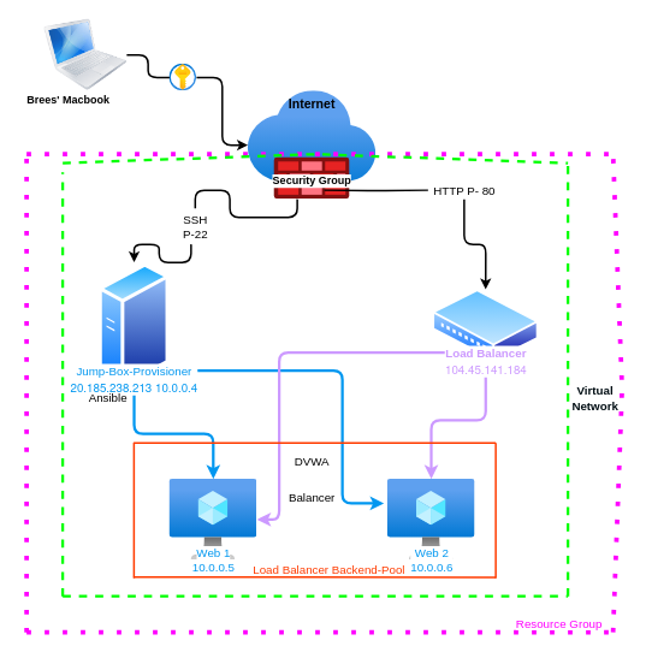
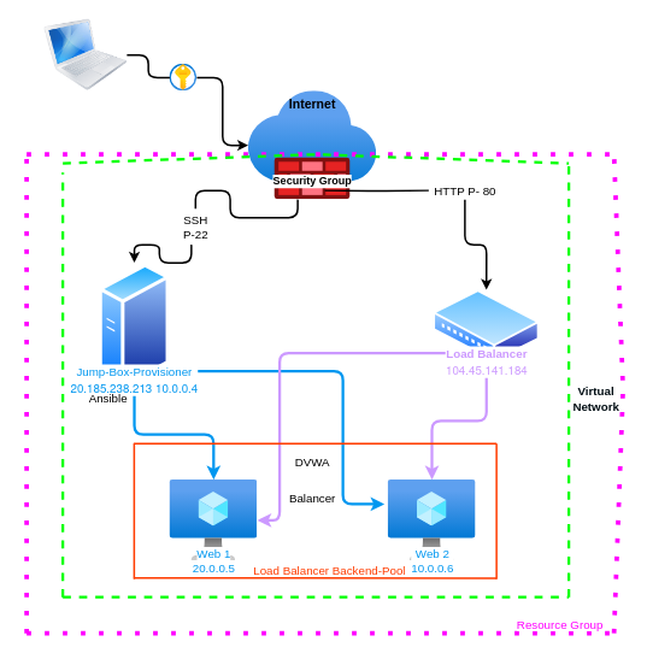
  <mxCell id="0" />
  <mxCell id="1" parent="0" />
  <mxCell id="2" value="" style="edgeStyle=orthogonalEdgeStyle;rounded=1;orthogonalLoop=1;jettySize=auto;html=1;startArrow=none;strokeWidth=2;" edge="1" parent="1" source="23" target="6"><mxGeometry relative="1" as="geometry" /></mxCell>
  <mxCell id="3" value="" style="image;html=1;image=img/lib/clip_art/computers/MacBook_128x128.png" vertex="1" parent="1"><mxGeometry x="49" y="20" width="91" height="80" as="geometry" /></mxCell>
  <mxCell id="4" value="" style="edgeStyle=orthogonalEdgeStyle;rounded=1;orthogonalLoop=1;jettySize=auto;html=1;exitX=0.385;exitY=1;exitDx=0;exitDy=0;exitPerimeter=0;strokeWidth=2;startArrow=none;" edge="1" parent="1" source="36" target="9"><mxGeometry relative="1" as="geometry" /></mxCell>
  <mxCell id="5" value="" style="edgeStyle=orthogonalEdgeStyle;rounded=1;orthogonalLoop=1;jettySize=auto;html=1;strokeWidth=2;startArrow=none;" edge="1" parent="1" source="34" target="12"><mxGeometry relative="1" as="geometry"><mxPoint x="359" y="210" as="sourcePoint" /></mxGeometry></mxCell>
  <mxCell id="6" value="" style="aspect=fixed;html=1;points=[];align=center;image;fontSize=12;image=img/lib/azure2/networking/Firewalls.svg;" vertex="1" parent="1"><mxGeometry x="274.34" y="100" width="142" height="120" as="geometry" /></mxCell>
  <mxCell id="7" value="" style="edgeStyle=orthogonalEdgeStyle;orthogonalLoop=1;jettySize=auto;html=1;fillColor=#1ba1e2;strokeColor=#0097F0;strokeWidth=3;rounded=1;" edge="1" parent="1" source="9" target="13"><mxGeometry relative="1" as="geometry" /></mxCell>
  <mxCell id="8" value="" style="edgeStyle=orthogonalEdgeStyle;orthogonalLoop=1;jettySize=auto;html=1;fillColor=#fff2cc;strokeColor=#0097F0;strokeWidth=3;rounded=1;entryX=-0.041;entryY=0.3;entryDx=0;entryDy=0;entryPerimeter=0;" edge="1" parent="1" source="9" target="14"><mxGeometry relative="1" as="geometry"><mxPoint x="379" y="410" as="targetPoint" /><Array as="points"><mxPoint x="379" y="410" /><mxPoint x="379" y="557" /></Array></mxGeometry></mxCell>
  <mxCell id="9" value="" style="aspect=fixed;perimeter=ellipsePerimeter;html=1;align=center;shadow=0;dashed=0;spacingTop=3;image;image=img/lib/active_directory/generic_server.svg;" vertex="1" parent="1"><mxGeometry x="109" y="290" width="78.4" height="140" as="geometry" /></mxCell>
  <mxCell id="10" value="" style="edgeStyle=orthogonalEdgeStyle;orthogonalLoop=1;jettySize=auto;html=1;fillColor=#dae8fc;strokeColor=#CC99FF;rounded=1;strokeWidth=3;" edge="1" parent="1" source="12" target="14"><mxGeometry relative="1" as="geometry" /></mxCell>
  <mxCell id="11" value="" style="edgeStyle=orthogonalEdgeStyle;rounded=1;orthogonalLoop=1;jettySize=auto;html=1;fillColor=#6a00ff;strokeColor=#CC99FF;strokeWidth=3;" edge="1" parent="1" source="12" target="13"><mxGeometry relative="1" as="geometry"><mxPoint x="309" y="420" as="targetPoint" /><Array as="points"><mxPoint x="309" y="390" /><mxPoint x="309" y="575" /></Array></mxGeometry></mxCell>
  <mxCell id="12" value="" style="aspect=fixed;perimeter=ellipsePerimeter;html=1;align=center;shadow=0;dashed=0;spacingTop=3;image;image=img/lib/active_directory/wiring_hub.svg;" vertex="1" parent="1"><mxGeometry x="479" y="320" width="117.65" height="80" as="geometry" /></mxCell>
  <mxCell id="13" value="" style="aspect=fixed;html=1;points=[];align=center;image;fontSize=12;image=img/lib/azure2/compute/Virtual_Machine.svg;" vertex="1" parent="1"><mxGeometry x="187.4" y="530" width="97.03" height="90" as="geometry" /></mxCell>
  <mxCell id="14" value="" style="aspect=fixed;html=1;points=[];align=center;image;fontSize=12;image=img/lib/azure2/compute/Virtual_Machine.svg;" vertex="1" parent="1"><mxGeometry x="429" y="530" width="97.03" height="90" as="geometry" /></mxCell>
  <mxCell id="15" value="" style="endArrow=none;dashed=1;html=1;dashPattern=1 3;strokeWidth=5;fillColor=#f8cecc;strokeColor=#FF00FF;rounded=1;" edge="1" parent="1"><mxGeometry width="50" height="50" relative="1" as="geometry"><mxPoint x="29" y="700" as="sourcePoint" /><mxPoint x="29" y="170" as="targetPoint" /><Array as="points"><mxPoint x="29" y="550" /><mxPoint x="29" y="420" /><mxPoint x="29" y="310" /></Array></mxGeometry></mxCell>
  <mxCell id="16" value="" style="endArrow=none;dashed=1;html=1;dashPattern=1 3;strokeWidth=5;fillColor=#e1d5e7;strokeColor=#FF00FF;" edge="1" parent="1"><mxGeometry width="50" height="50" relative="1" as="geometry"><mxPoint x="29" y="170" as="sourcePoint" /><mxPoint x="679" y="170" as="targetPoint" /></mxGeometry></mxCell>
  <mxCell id="17" value="" style="endArrow=none;dashed=1;html=1;dashPattern=1 3;strokeWidth=5;fillColor=#e1d5e7;strokeColor=#FF00FF;" edge="1" parent="1"><mxGeometry width="50" height="50" relative="1" as="geometry"><mxPoint x="679" y="700" as="sourcePoint" /><mxPoint x="679" y="170" as="targetPoint" /><Array as="points"><mxPoint x="689" y="430" /></Array></mxGeometry></mxCell>
  <mxCell id="18" value="" style="endArrow=none;dashed=1;html=1;dashPattern=1 3;strokeWidth=5;fillColor=#e1d5e7;strokeColor=#FF00FF;" edge="1" parent="1"><mxGeometry width="50" height="50" relative="1" as="geometry"><mxPoint x="29" y="700" as="sourcePoint" /><mxPoint x="679" y="700" as="targetPoint" /></mxGeometry></mxCell>
  <mxCell id="19" value="" style="endArrow=none;dashed=1;html=1;strokeWidth=3;fillColor=#d5e8d4;strokeColor=#00FF00;" edge="1" parent="1"><mxGeometry width="50" height="50" relative="1" as="geometry"><mxPoint x="69" y="660" as="sourcePoint" /><mxPoint x="69" y="190" as="targetPoint" /></mxGeometry></mxCell>
  <mxCell id="20" value="" style="endArrow=none;dashed=1;html=1;strokeWidth=3;strokeColor=#00FF00;" edge="1" parent="1"><mxGeometry width="50" height="50" relative="1" as="geometry"><mxPoint x="69" y="660" as="sourcePoint" /><mxPoint x="629" y="660" as="targetPoint" /></mxGeometry></mxCell>
  <mxCell id="21" value="" style="endArrow=none;dashed=1;html=1;strokeWidth=3;strokeColor=#00FF00;" edge="1" parent="1"><mxGeometry width="50" height="50" relative="1" as="geometry"><mxPoint x="69" y="180" as="sourcePoint" /><mxPoint x="629" y="180" as="targetPoint" /><Array as="points"><mxPoint x="349" y="170" /></Array></mxGeometry></mxCell>
  <mxCell id="22" value="" style="endArrow=none;dashed=1;html=1;strokeWidth=3;strokeColor=#00FF00;" edge="1" parent="1"><mxGeometry width="50" height="50" relative="1" as="geometry"><mxPoint x="629" y="660" as="sourcePoint" /><mxPoint x="629" y="180" as="targetPoint" /><Array as="points"><mxPoint x="629" y="430" /></Array></mxGeometry></mxCell>
  <mxCell id="23" value="" style="aspect=fixed;html=1;points=[];align=center;image;fontSize=12;image=img/lib/azure2/security/Key_Vaults.svg;" vertex="1" parent="1"><mxGeometry x="187.4" y="70" width="30" height="30" as="geometry" /></mxCell>
  <mxCell id="24" value="" style="edgeStyle=orthogonalEdgeStyle;rounded=1;orthogonalLoop=1;jettySize=auto;html=1;endArrow=none;strokeWidth=2;" edge="1" parent="1" source="3" target="23"><mxGeometry relative="1" as="geometry"><mxPoint x="140" y="59.941" as="sourcePoint" /><mxPoint x="274.34" y="159.941" as="targetPoint" /></mxGeometry></mxCell>
- <mxCell id="25" value="Brees' Macbook" style="text;html=1;align=center;verticalAlign=middle;resizable=0;points=[];autosize=1;strokeColor=none;fillColor=none;fontSize=12;fontStyle=1;labelBackgroundColor=none;" vertex="1" parent="1"><mxGeometry x="20" y="100" width="110" height="20" as="geometry" /></mxCell>
  <mxCell id="26" value="&lt;b&gt;&lt;font style=&quot;font-size: 14px&quot;&gt;Internet&lt;/font&gt;&lt;/b&gt;" style="text;html=1;align=center;verticalAlign=middle;resizable=0;points=[];autosize=1;strokeColor=none;fillColor=none;fontSize=13;" vertex="1" parent="1"><mxGeometry x="310.34" y="105" width="70" height="20" as="geometry" /></mxCell>
  <mxCell id="27" value="Security Group" style="text;html=1;align=center;verticalAlign=middle;resizable=0;points=[];autosize=1;strokeColor=none;fillColor=none;fontSize=12;fontStyle=1;labelBackgroundColor=default;" vertex="1" parent="1"><mxGeometry x="295.34" y="190" width="100" height="20" as="geometry" /></mxCell>
  <mxCell id="28" value="Resource Group" style="text;html=1;align=center;verticalAlign=middle;resizable=0;points=[];autosize=1;strokeColor=none;fillColor=none;fontSize=13;fontStyle=0;fontColor=#FF00FF;labelBackgroundColor=default;" vertex="1" parent="1"><mxGeometry x="564" y="680" width="110" height="20" as="geometry" /></mxCell>
  <mxCell id="29" value="&lt;font color=&quot;#020e14&quot; style=&quot;font-size: 13px&quot;&gt;Virtual &lt;br&gt;Network&lt;/font&gt;" style="text;html=1;align=center;verticalAlign=middle;resizable=0;points=[];autosize=1;strokeColor=none;fillColor=none;fontSize=14;fontColor=#FF00FF;labelBackgroundColor=default;fontStyle=1" vertex="1" parent="1"><mxGeometry x="624" y="420" width="70" height="40" as="geometry" /></mxCell>
  <mxCell id="30" value="&lt;font color=&quot;#cc99ff&quot;&gt;Load Balancer&lt;br&gt;&lt;/font&gt;&lt;p style=&quot;margin: 0px ; font-weight: normal ; font-stretch: normal ; line-height: normal ; font-family: &amp;#34;helvetica neue&amp;#34;&quot;&gt;&lt;font color=&quot;#cc99ff&quot;&gt;104.45.141.184&lt;/font&gt;&lt;/p&gt;" style="text;html=1;align=center;verticalAlign=middle;resizable=0;points=[];autosize=1;strokeColor=none;fillColor=none;fontSize=13;fontColor=#00FF00;labelBackgroundColor=default;fontStyle=1" vertex="1" parent="1"><mxGeometry x="482.83" y="380" width="110" height="40" as="geometry" /></mxCell>
  <mxCell id="31" value="Jump-Box-Provisioner&lt;br&gt;&lt;p style=&quot;margin: 0px ; font-stretch: normal ; line-height: normal ; font-family: &amp;#34;helvetica neue&amp;#34;&quot;&gt;20.185.238.213 10.0.0.4&lt;/p&gt;" style="text;html=1;align=center;verticalAlign=middle;resizable=0;points=[];autosize=1;strokeColor=none;fillColor=none;fontSize=13;fontColor=#0097F0;labelBackgroundColor=default;" vertex="1" parent="1"><mxGeometry x="68.2" y="400" width="160" height="40" as="geometry" /></mxCell>
- <mxCell id="32" value="&lt;span style=&quot;background-color: rgb(255 , 255 , 255)&quot;&gt;Web 1&lt;br&gt;10.0.0.5&lt;/span&gt;" style="text;html=1;align=center;verticalAlign=middle;resizable=0;points=[];autosize=1;strokeColor=none;fillColor=none;fontSize=13;fontColor=#0097F0;" vertex="1" parent="1"><mxGeometry x="205.91" y="600" width="60" height="40" as="geometry" /></mxCell>
+ <mxCell id="32" value="&lt;span style=&quot;background-color: rgb(255 , 255 , 255)&quot;&gt;Web 1&lt;br&gt;20.0.0.5&lt;/span&gt;" style="text;html=1;align=center;verticalAlign=middle;resizable=0;points=[];autosize=1;strokeColor=none;fillColor=none;fontSize=13;fontColor=#0097F0;" vertex="1" parent="1"><mxGeometry x="205.91" y="600" width="60" height="40" as="geometry" /></mxCell>
  <mxCell id="33" value="Web 2&lt;br&gt;10.0.0.6" style="text;html=1;align=center;verticalAlign=middle;resizable=0;points=[];autosize=1;strokeColor=none;fillColor=none;fontSize=13;fontColor=#0097F0;labelBackgroundColor=default;" vertex="1" parent="1"><mxGeometry x="447.52" y="600" width="60" height="40" as="geometry" /></mxCell>
  <mxCell id="34" value="HTTP P- 80" style="text;html=1;align=center;verticalAlign=middle;resizable=0;points=[];autosize=1;strokeColor=none;fillColor=none;fontSize=13;fontColor=default;" vertex="1" parent="1"><mxGeometry x="474" y="200" width="80" height="20" as="geometry" /></mxCell>
  <mxCell id="35" value="" style="edgeStyle=orthogonalEdgeStyle;rounded=1;orthogonalLoop=1;jettySize=auto;html=1;strokeWidth=2;endArrow=none;" edge="1" parent="1" target="34"><mxGeometry relative="1" as="geometry"><mxPoint x="359" y="210" as="sourcePoint" /><mxPoint x="537.825" y="320" as="targetPoint" /></mxGeometry></mxCell>
  <mxCell id="36" value="SSH&lt;br&gt;P-22" style="text;html=1;align=center;verticalAlign=middle;resizable=0;points=[];autosize=1;strokeColor=none;fillColor=none;fontSize=13;fontColor=default;" vertex="1" parent="1"><mxGeometry x="195.92" y="230" width="40" height="40" as="geometry" /></mxCell>
  <mxCell id="37" value="" style="edgeStyle=orthogonalEdgeStyle;rounded=1;orthogonalLoop=1;jettySize=auto;html=1;exitX=0.385;exitY=1;exitDx=0;exitDy=0;exitPerimeter=0;strokeWidth=2;endArrow=none;" edge="1" parent="1" source="6" target="36"><mxGeometry relative="1" as="geometry"><mxPoint x="329.01" y="220" as="sourcePoint" /><mxPoint x="148.2" y="290" as="targetPoint" /></mxGeometry></mxCell>
  <mxCell id="38" value="" style="endArrow=none;html=1;fontSize=13;fontColor=default;strokeColor=#FF3C00;strokeWidth=2;" edge="1" parent="1"><mxGeometry width="50" height="50" relative="1" as="geometry"><mxPoint x="148" y="640" as="sourcePoint" /><mxPoint x="148" y="490" as="targetPoint" /></mxGeometry></mxCell>
  <mxCell id="39" value="" style="endArrow=none;html=1;fontSize=13;fontColor=default;strokeColor=#FF3C00;strokeWidth=2;" edge="1" parent="1"><mxGeometry width="50" height="50" relative="1" as="geometry"><mxPoint x="147.4" y="490" as="sourcePoint" /><mxPoint x="549" y="490" as="targetPoint" /></mxGeometry></mxCell>
  <mxCell id="40" value="" style="endArrow=none;html=1;fontSize=13;fontColor=default;strokeColor=#FF3C00;strokeWidth=2;" edge="1" parent="1"><mxGeometry width="50" height="50" relative="1" as="geometry"><mxPoint x="549" y="490" as="sourcePoint" /><mxPoint x="549" y="640" as="targetPoint" /></mxGeometry></mxCell>
  <mxCell id="41" value="" style="endArrow=none;html=1;fontSize=13;fontColor=default;strokeColor=#FF3C00;strokeWidth=2;" edge="1" parent="1"><mxGeometry width="50" height="50" relative="1" as="geometry"><mxPoint x="147.4" y="638.82" as="sourcePoint" /><mxPoint x="549" y="639" as="targetPoint" /></mxGeometry></mxCell>
  <mxCell id="42" value="Load Balancer Backend-Pool" style="text;html=1;align=center;verticalAlign=middle;resizable=0;points=[];autosize=1;strokeColor=none;fillColor=none;fontSize=13;fontColor=#FF3C00;" vertex="1" parent="1"><mxGeometry x="274.34" y="620" width="180" height="20" as="geometry" /></mxCell>
  <mxCell id="43" value="Ansible" style="text;html=1;align=center;verticalAlign=middle;resizable=0;points=[];autosize=1;strokeColor=none;fillColor=none;fontSize=13;fontColor=#000000;" vertex="1" parent="1"><mxGeometry x="89" y="430" width="60" height="20" as="geometry" /></mxCell>
  <mxCell id="44" value="DVWA" style="text;html=1;align=center;verticalAlign=middle;resizable=0;points=[];autosize=1;strokeColor=none;fillColor=none;fontSize=13;fontColor=#000000;" vertex="1" parent="1"><mxGeometry x="320.34" y="500" width="50" height="20" as="geometry" /></mxCell>
  <mxCell id="45" value="Balancer" style="text;html=1;align=center;verticalAlign=middle;resizable=0;points=[];autosize=1;strokeColor=none;fillColor=none;fontSize=13;fontColor=#000000;" vertex="1" parent="1"><mxGeometry x="310.34" y="540" width="70" height="20" as="geometry" /></mxCell>
